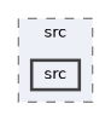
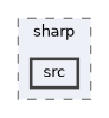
  digraph {
    compound=true
    n1 [color=grey25 fillcolor="#edf0f7" fontname=Helvetica fontsize=10 height=0.2 label=src shape=box style="filled,bold" width=0.4]
    subgraph cluster_1 {
      bgcolor="#edf0f7"
      fontname=Helvetica
      fontsize=10
-     label=src
+     label=sharp
      pencolor=grey50
      style="filled,dashed"
      n1
    }
  }
